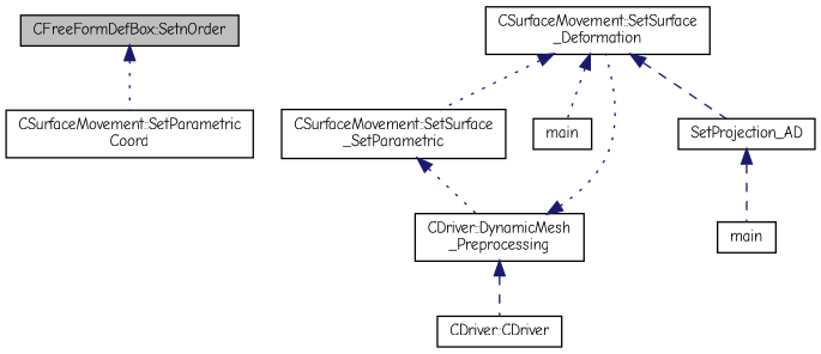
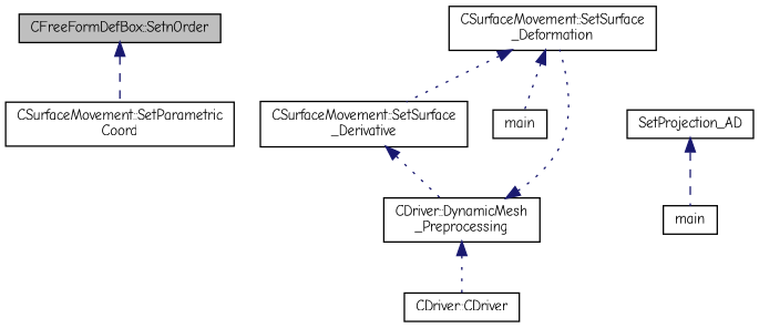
  digraph {
    fontname="Comic Neue"
    rankdir=TB
    node [color=black fillcolor=white fontname="Comic Neue" fontsize=10 shape=record style=filled]
    edge [color=midnightblue dir=back fontname="Comic Neue" fontsize=10 labelfontname=Helvetica labelfontsize=10 style=dashed]
    n1 [fillcolor=grey75 fontcolor=black height=0.2 label="CFreeFormDefBox::SetnOrder" width=0.4]
    n2 [height=0.2 label="CSurfaceMovement::SetParametric\lCoord" width=0.4]
    n3 [height=0.2 label="CSurfaceMovement::SetSurface\l_Deformation" width=0.4]
-   n4 [height=0.2 label="CSurfaceMovement::SetSurface\l_SetParametric" width=0.4]
+   n4 [height=0.2 label="CSurfaceMovement::SetSurface\l_Derivative" width=0.4]
    n5 [height=0.2 label=main width=0.4]
    n6 [height=0.2 label=SetProjection_AD width=0.4]
    n7 [height=0.2 label="CDriver::DynamicMesh\l_Preprocessing" width=0.4]
    n8 [height=0.2 label=main width=0.4]
    n9 [height=0.2 label="CDriver::CDriver" width=0.4]
-   n1 -> n2 [style=dotted]
+   n1 -> n2
    n3 -> n4 [style=dotted]
    n3 -> n5 [style=dotted]
-   n3 -> n6
    n4 -> n7 [style=dotted]
    n6 -> n8
    n7 -> n3 [style=dotted]
-   n7 -> n9
+   n7 -> n9 [style=dotted]
  }
